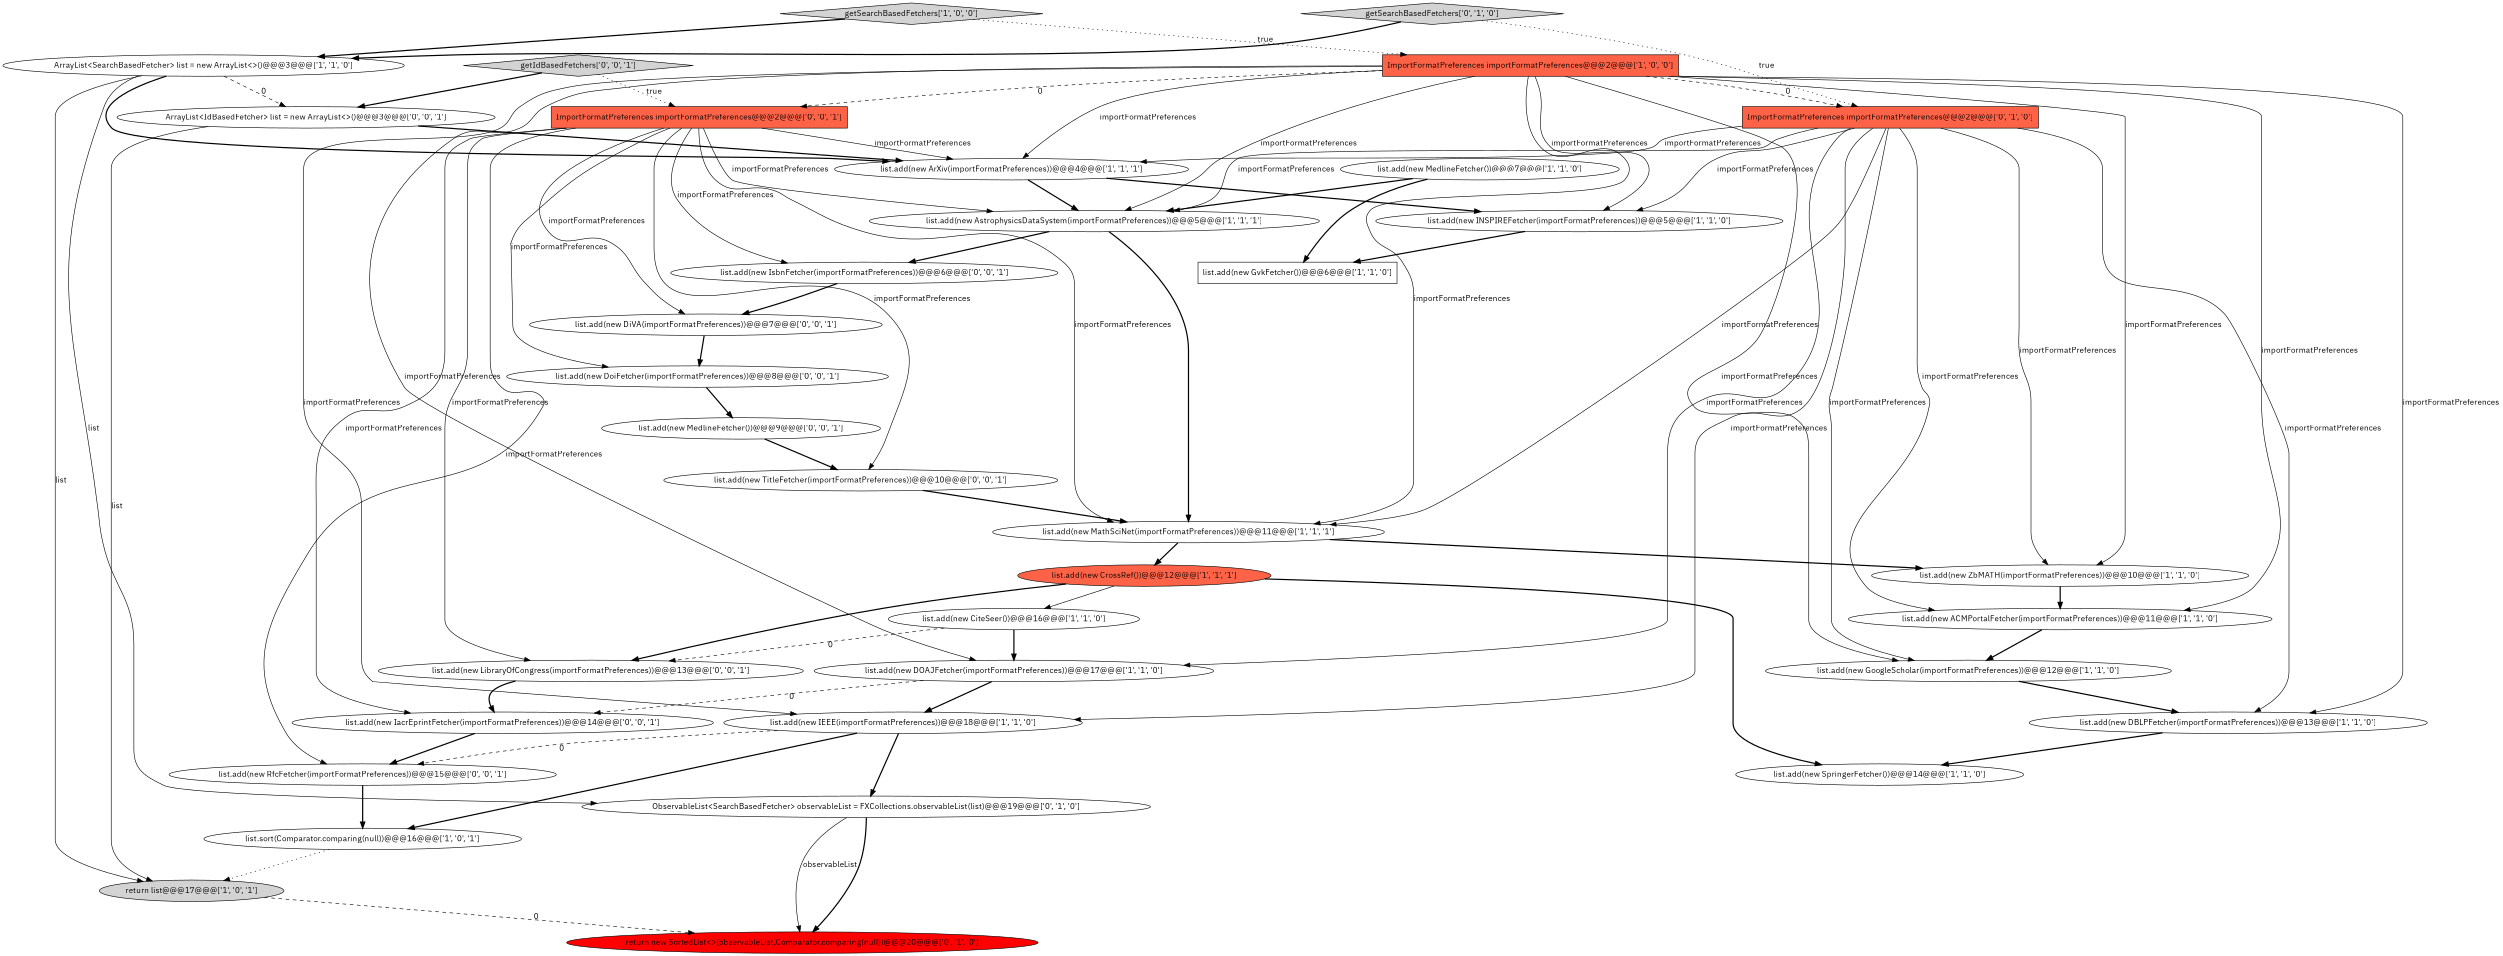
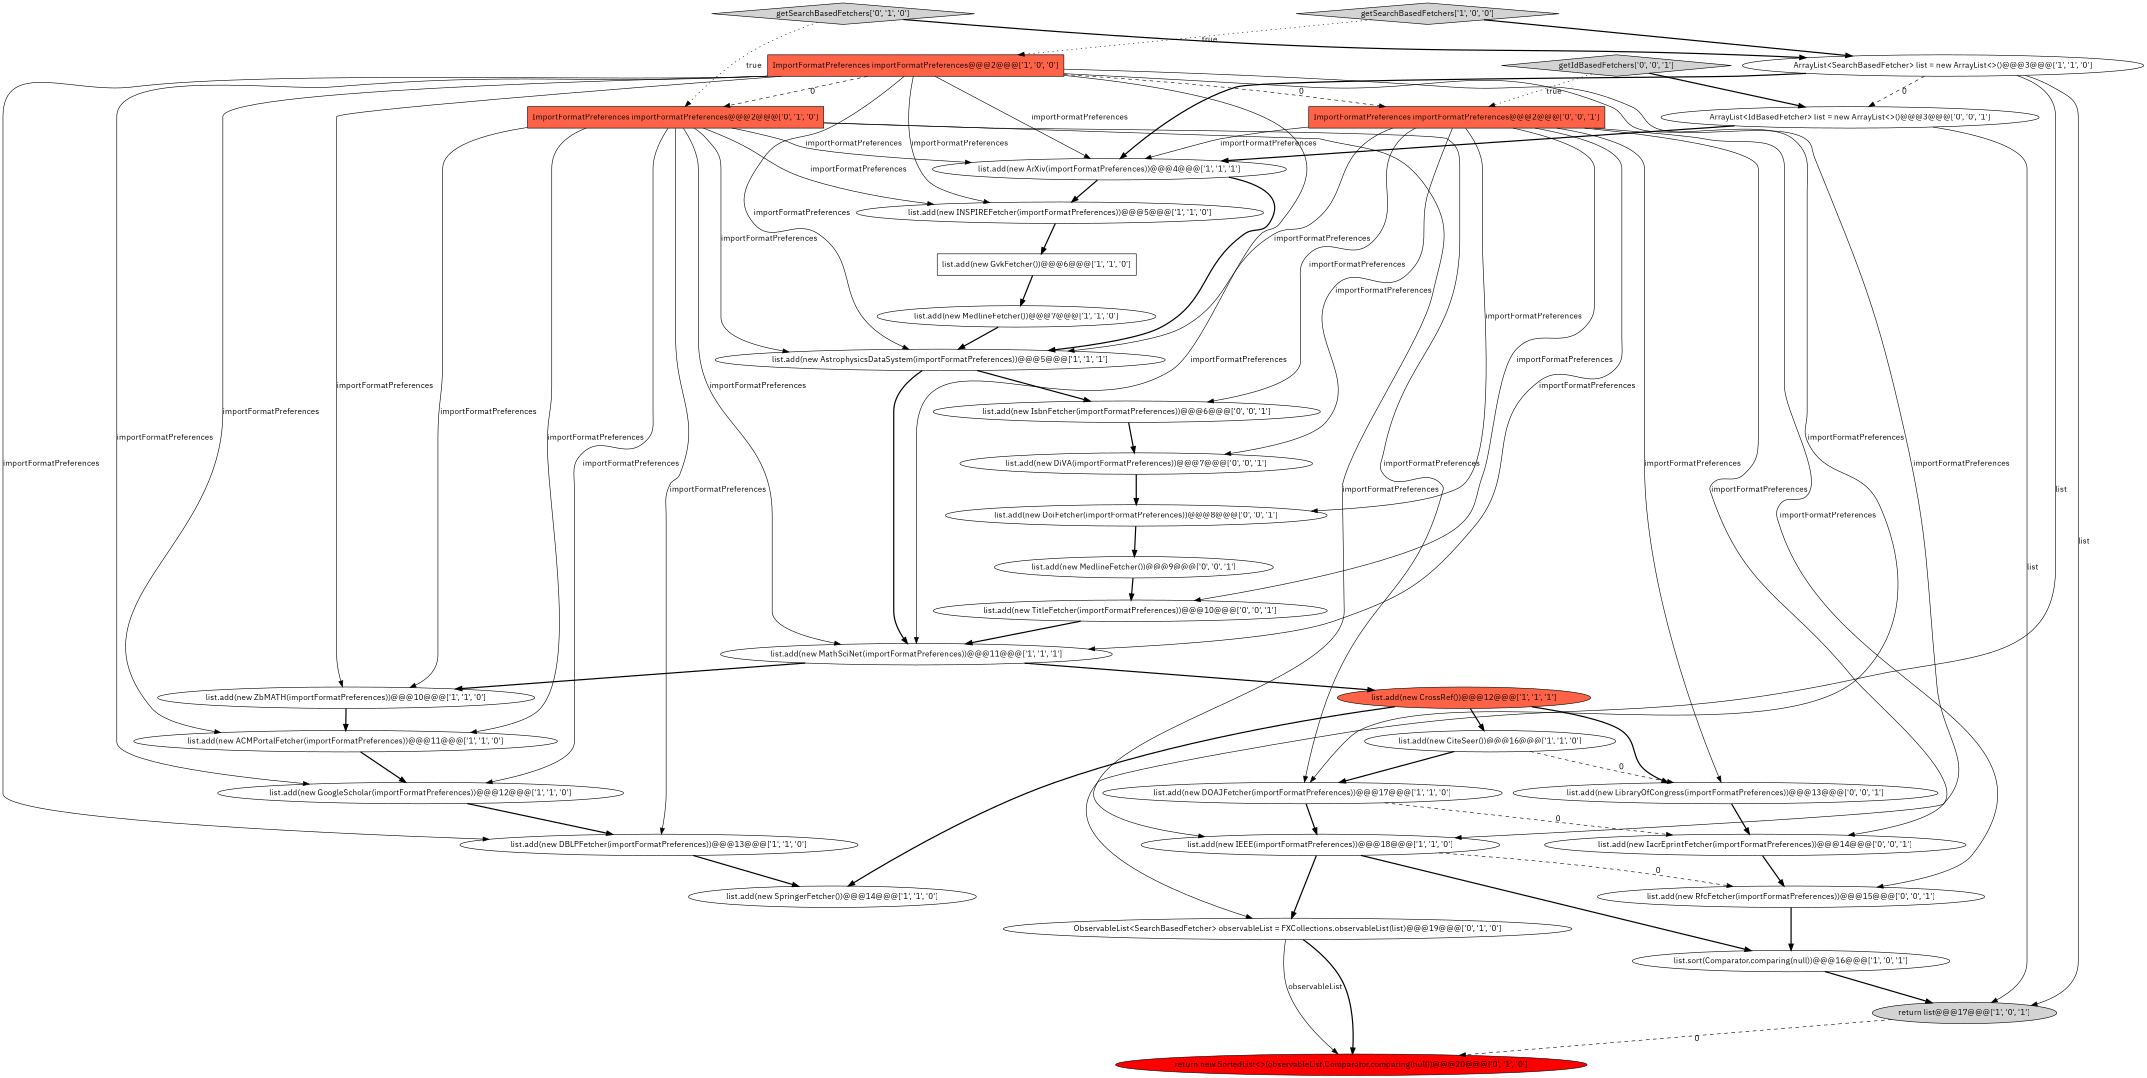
  digraph {
    fontname="IBM Plex Sans"
    node [fillcolor=white fontname="IBM Plex Sans" shape=ellipse style=filled]
    edge [fontname="IBM Plex Sans" style=bold]
    n1 [label="list.add(new GvkFetcher())@@@6@@@['1', '1', '0']" shape=box]
    n2 [label="list.add(new MedlineFetcher())@@@7@@@['1', '1', '0']"]
    n3 [label="list.add(new AstrophysicsDataSystem(importFormatPreferences))@@@5@@@['1', '1', '1']"]
    n4 [label="list.add(new DBLPFetcher(importFormatPreferences))@@@13@@@['1', '1', '0']"]
    n5 [label="list.add(new SpringerFetcher())@@@14@@@['1', '1', '0']"]
    n6 [label="list.add(new IsbnFetcher(importFormatPreferences))@@@6@@@['0', '0', '1']"]
    n7 [label="list.add(new MathSciNet(importFormatPreferences))@@@11@@@['1', '1', '1']"]
    n8 [label="list.add(new DiVA(importFormatPreferences))@@@7@@@['0', '0', '1']"]
    n9 [label="list.add(new ZbMATH(importFormatPreferences))@@@10@@@['1', '1', '0']"]
    n10 [fillcolor=tomato label="list.add(new CrossRef())@@@12@@@['1', '1', '1']"]
    n11 [fillcolor=tomato label="ImportFormatPreferences importFormatPreferences@@@2@@@['1', '0', '0']" shape=box]
    n12 [fillcolor=tomato label="ImportFormatPreferences importFormatPreferences@@@2@@@['0', '0', '1']" shape=box]
    n13 [label="list.add(new IEEE(importFormatPreferences))@@@18@@@['1', '1', '0']"]
    n14 [label="list.add(new ACMPortalFetcher(importFormatPreferences))@@@11@@@['1', '1', '0']"]
    n15 [fillcolor=tomato label="ImportFormatPreferences importFormatPreferences@@@2@@@['0', '1', '0']" shape=box]
    n16 [label="list.add(new INSPIREFetcher(importFormatPreferences))@@@5@@@['1', '1', '0']"]
    n17 [label="list.add(new DOAJFetcher(importFormatPreferences))@@@17@@@['1', '1', '0']"]
    n18 [label="list.add(new GoogleScholar(importFormatPreferences))@@@12@@@['1', '1', '0']"]
    n19 [label="list.add(new ArXiv(importFormatPreferences))@@@4@@@['1', '1', '1']"]
    n20 [label="list.add(new DoiFetcher(importFormatPreferences))@@@8@@@['0', '0', '1']"]
    n21 [label="list.add(new LibraryOfCongress(importFormatPreferences))@@@13@@@['0', '0', '1']"]
    n22 [label="list.add(new IacrEprintFetcher(importFormatPreferences))@@@14@@@['0', '0', '1']"]
    n23 [label="list.add(new TitleFetcher(importFormatPreferences))@@@10@@@['0', '0', '1']"]
    n24 [label="list.add(new RfcFetcher(importFormatPreferences))@@@15@@@['0', '0', '1']"]
    n25 [label="list.sort(Comparator.comparing(null))@@@16@@@['1', '0', '1']"]
    n26 [label="ObservableList<SearchBasedFetcher> observableList = FXCollections.observableList(list)@@@19@@@['0', '1', '0']"]
    n27 [fillcolor=lightgray label="return list@@@17@@@['1', '0', '1']"]
    n28 [fillcolor=red label="return new SortedList<>(observableList,Comparator.comparing(null))@@@20@@@['0', '1', '0']"]
    n29 [label="ArrayList<SearchBasedFetcher> list = new ArrayList<>()@@@3@@@['1', '1', '0']"]
    n30 [label="ArrayList<IdBasedFetcher> list = new ArrayList<>()@@@3@@@['0', '0', '1']"]
    n31 [label="list.add(new MedlineFetcher())@@@9@@@['0', '0', '1']"]
    n32 [fillcolor=lightgray label="getSearchBasedFetchers['0', '1', '0']" shape=diamond]
    n33 [label="list.add(new CiteSeer())@@@16@@@['1', '1', '0']"]
    n34 [fillcolor=lightgray label="getIdBasedFetchers['0', '0', '1']" shape=diamond]
    n35 [fillcolor=lightgray label="getSearchBasedFetchers['1', '0', '0']" shape=diamond]
-   n2 -> n1
+   n1 -> n2
    n2 -> n3
    n3 -> n6
    n3 -> n7
    n4 -> n5
    n6 -> n8
    n7 -> n9
    n7 -> n10
    n8 -> n20
    n9 -> n14
    n10 -> n5
    n10 -> n21
-   n10 -> n33 [style=solid]
+   n10 -> n33
    n11 -> n3 [label=importFormatPreferences style=solid]
    n11 -> n4 [label=importFormatPreferences style=solid]
    n11 -> n7 [label=importFormatPreferences style=solid]
    n11 -> n9 [label=importFormatPreferences style=solid]
    n11 -> n12 [label=0 style=dashed]
    n11 -> n13 [label=importFormatPreferences style=solid]
    n11 -> n14 [label=importFormatPreferences style=solid]
    n11 -> n15 [label=0 style=dashed]
    n11 -> n16 [label=importFormatPreferences style=solid]
    n11 -> n17 [label=importFormatPreferences style=solid]
    n11 -> n18 [label=importFormatPreferences style=solid]
    n11 -> n19 [label=importFormatPreferences style=solid]
    n12 -> n3 [label=importFormatPreferences style=solid]
    n12 -> n6 [label=importFormatPreferences style=solid]
    n12 -> n7 [label=importFormatPreferences style=solid]
    n12 -> n8 [label=importFormatPreferences style=solid]
    n12 -> n19 [label=importFormatPreferences style=solid]
    n12 -> n20 [label=importFormatPreferences style=solid]
    n12 -> n21 [label=importFormatPreferences style=solid]
    n12 -> n22 [label=importFormatPreferences style=solid]
    n12 -> n23 [label=importFormatPreferences style=solid]
    n12 -> n24 [label=importFormatPreferences style=solid]
    n13 -> n24 [label=0 style=dashed]
    n13 -> n25
    n13 -> n26
    n14 -> n18
    n15 -> n3 [label=importFormatPreferences style=solid]
    n15 -> n4 [label=importFormatPreferences style=solid]
    n15 -> n7 [label=importFormatPreferences style=solid]
    n15 -> n9 [label=importFormatPreferences style=solid]
    n15 -> n13 [label=importFormatPreferences style=solid]
    n15 -> n14 [label=importFormatPreferences style=solid]
    n15 -> n16 [label=importFormatPreferences style=solid]
    n15 -> n17 [label=importFormatPreferences style=solid]
    n15 -> n18 [label=importFormatPreferences style=solid]
    n15 -> n19 [label=importFormatPreferences style=solid]
    n16 -> n1
    n17 -> n13
    n17 -> n22 [label=0 style=dashed]
    n18 -> n4
    n19 -> n3
    n19 -> n16
    n20 -> n31
    n21 -> n22
    n22 -> n24
    n23 -> n7
    n24 -> n25
-   n25 -> n27 [style=dotted]
+   n25 -> n27
    n26 -> n28 [label=observableList style=solid]
    n26 -> n28
    n27 -> n28 [label=0 style=dashed]
    n29 -> n19
    n29 -> n26 [label=list style=solid]
    n29 -> n27 [label=list style=solid]
    n29 -> n30 [label=0 style=dashed]
    n30 -> n19
    n30 -> n27 [label=list style=solid]
    n31 -> n23
    n32 -> n15 [label=true style=dotted]
    n32 -> n29
    n33 -> n17
    n33 -> n21 [label=0 style=dashed]
    n34 -> n12 [label=true style=dotted]
    n34 -> n30
    n35 -> n11 [label=true style=dotted]
    n35 -> n29
  }
